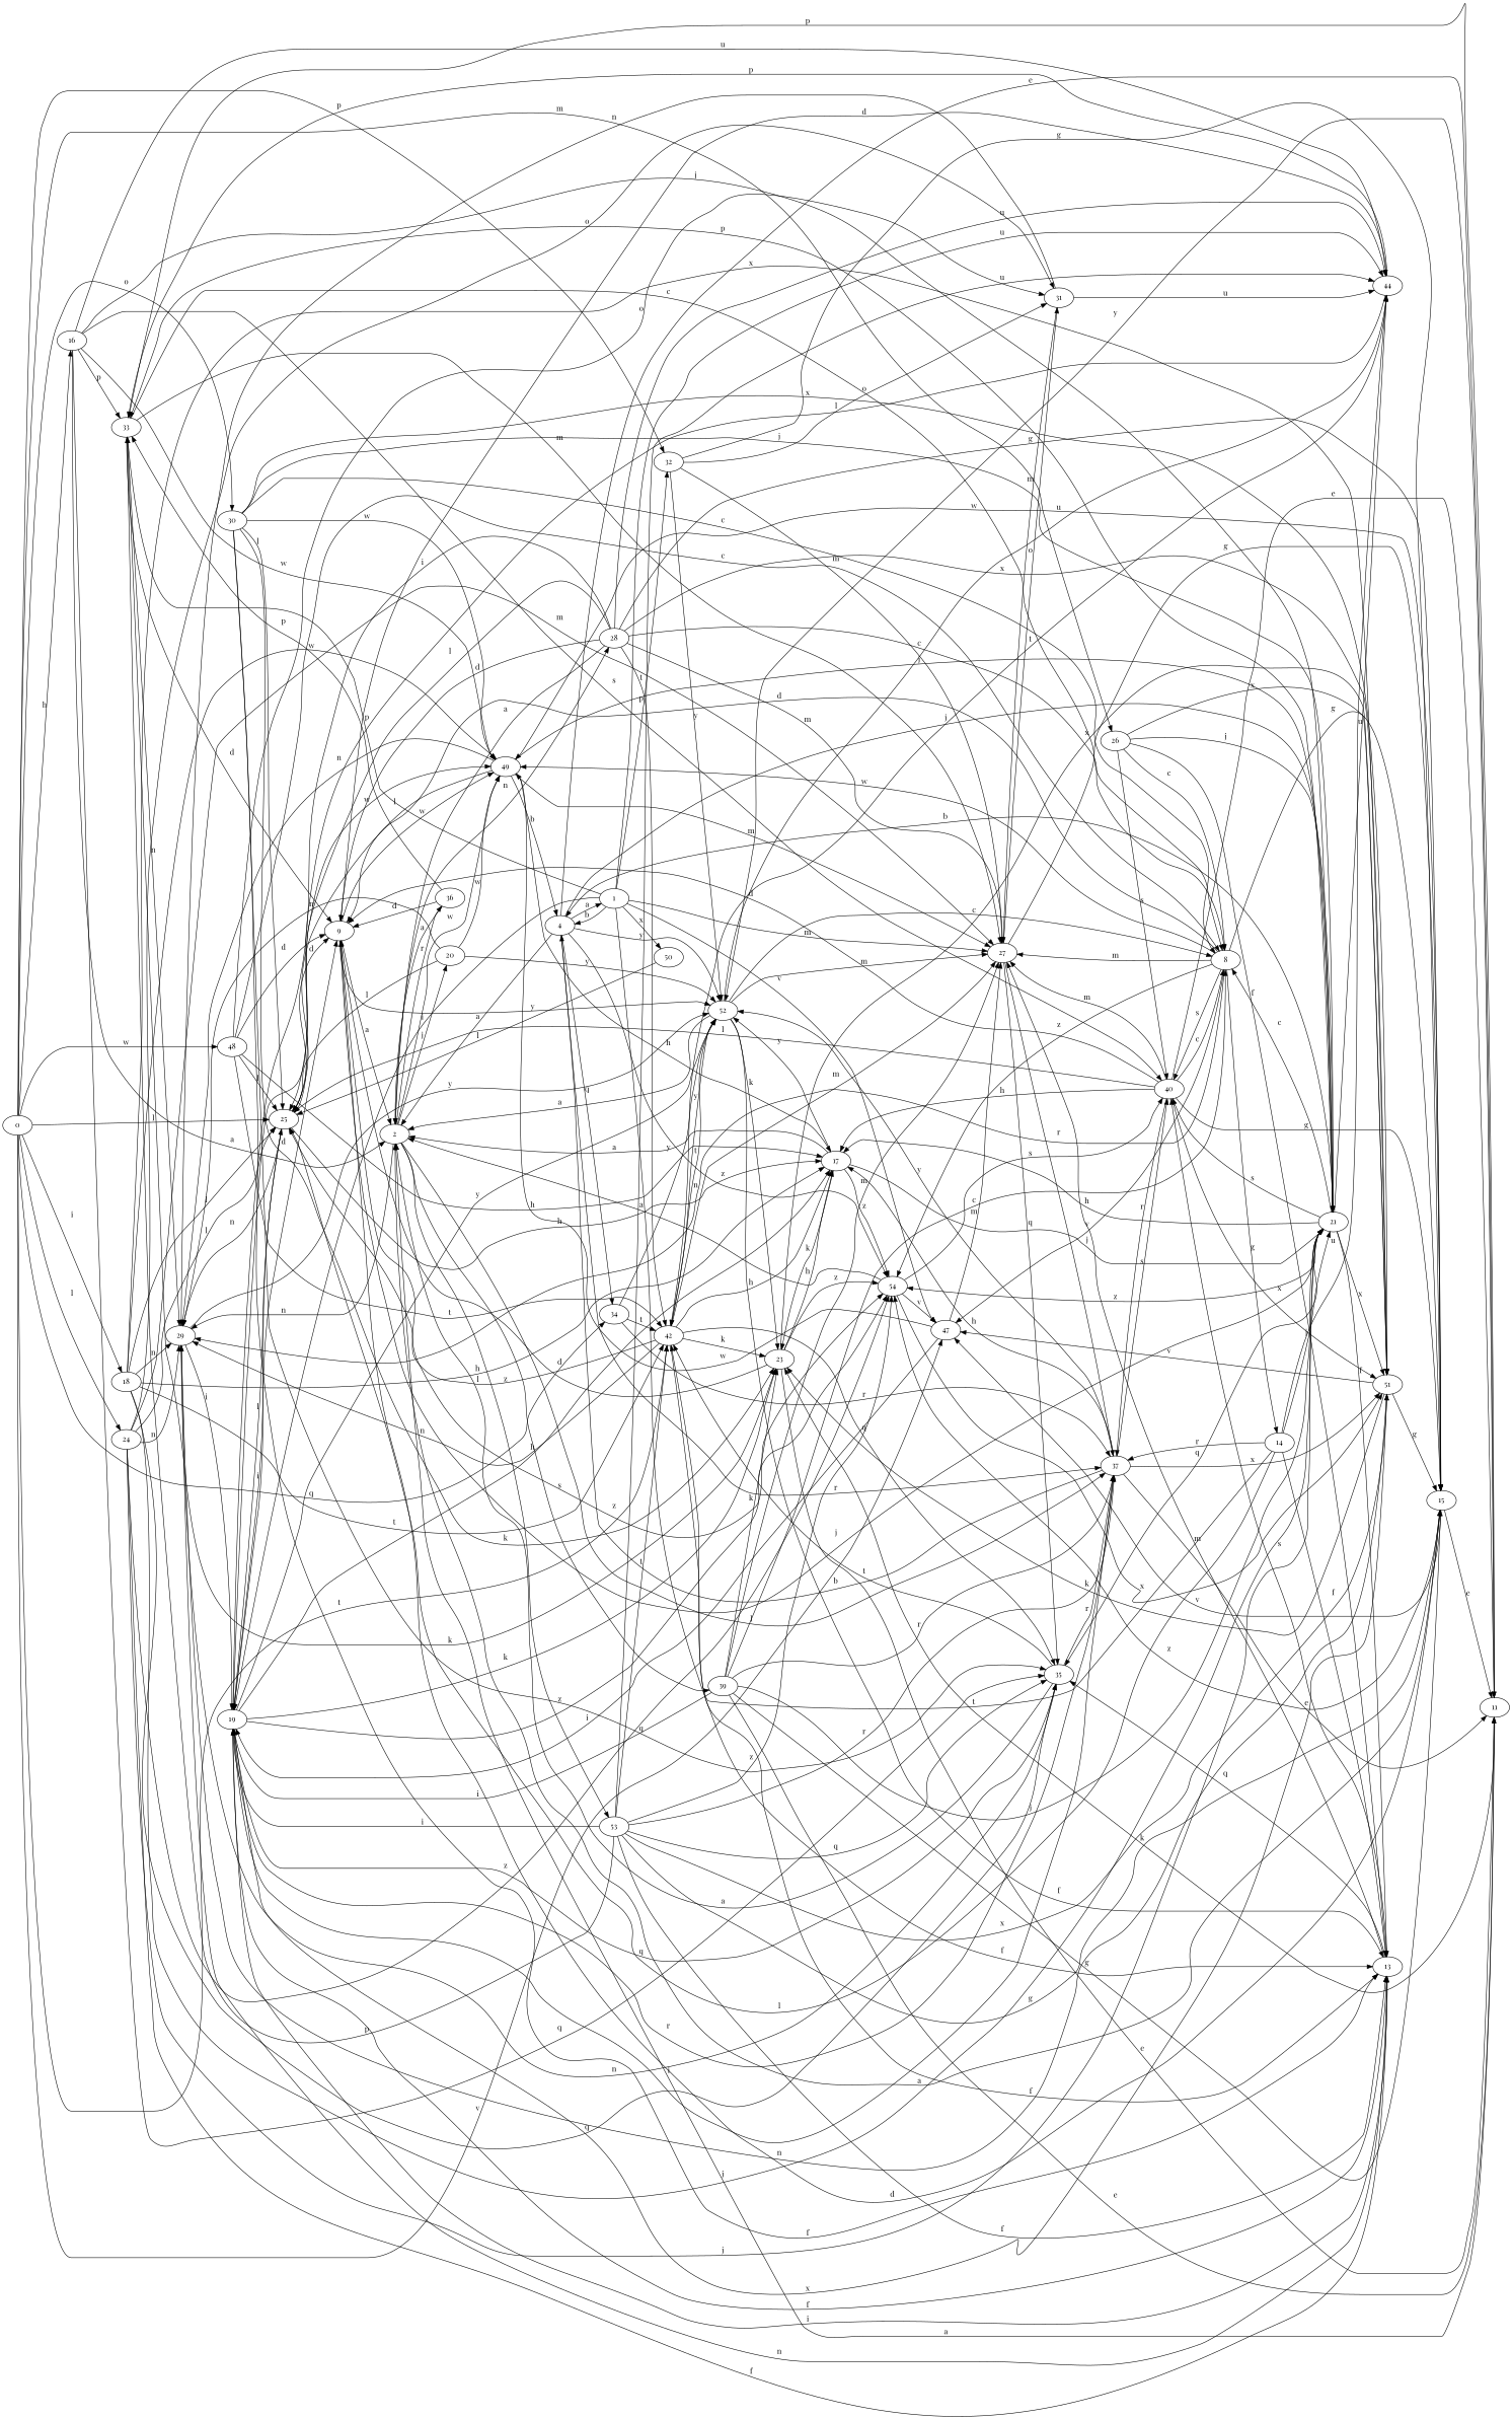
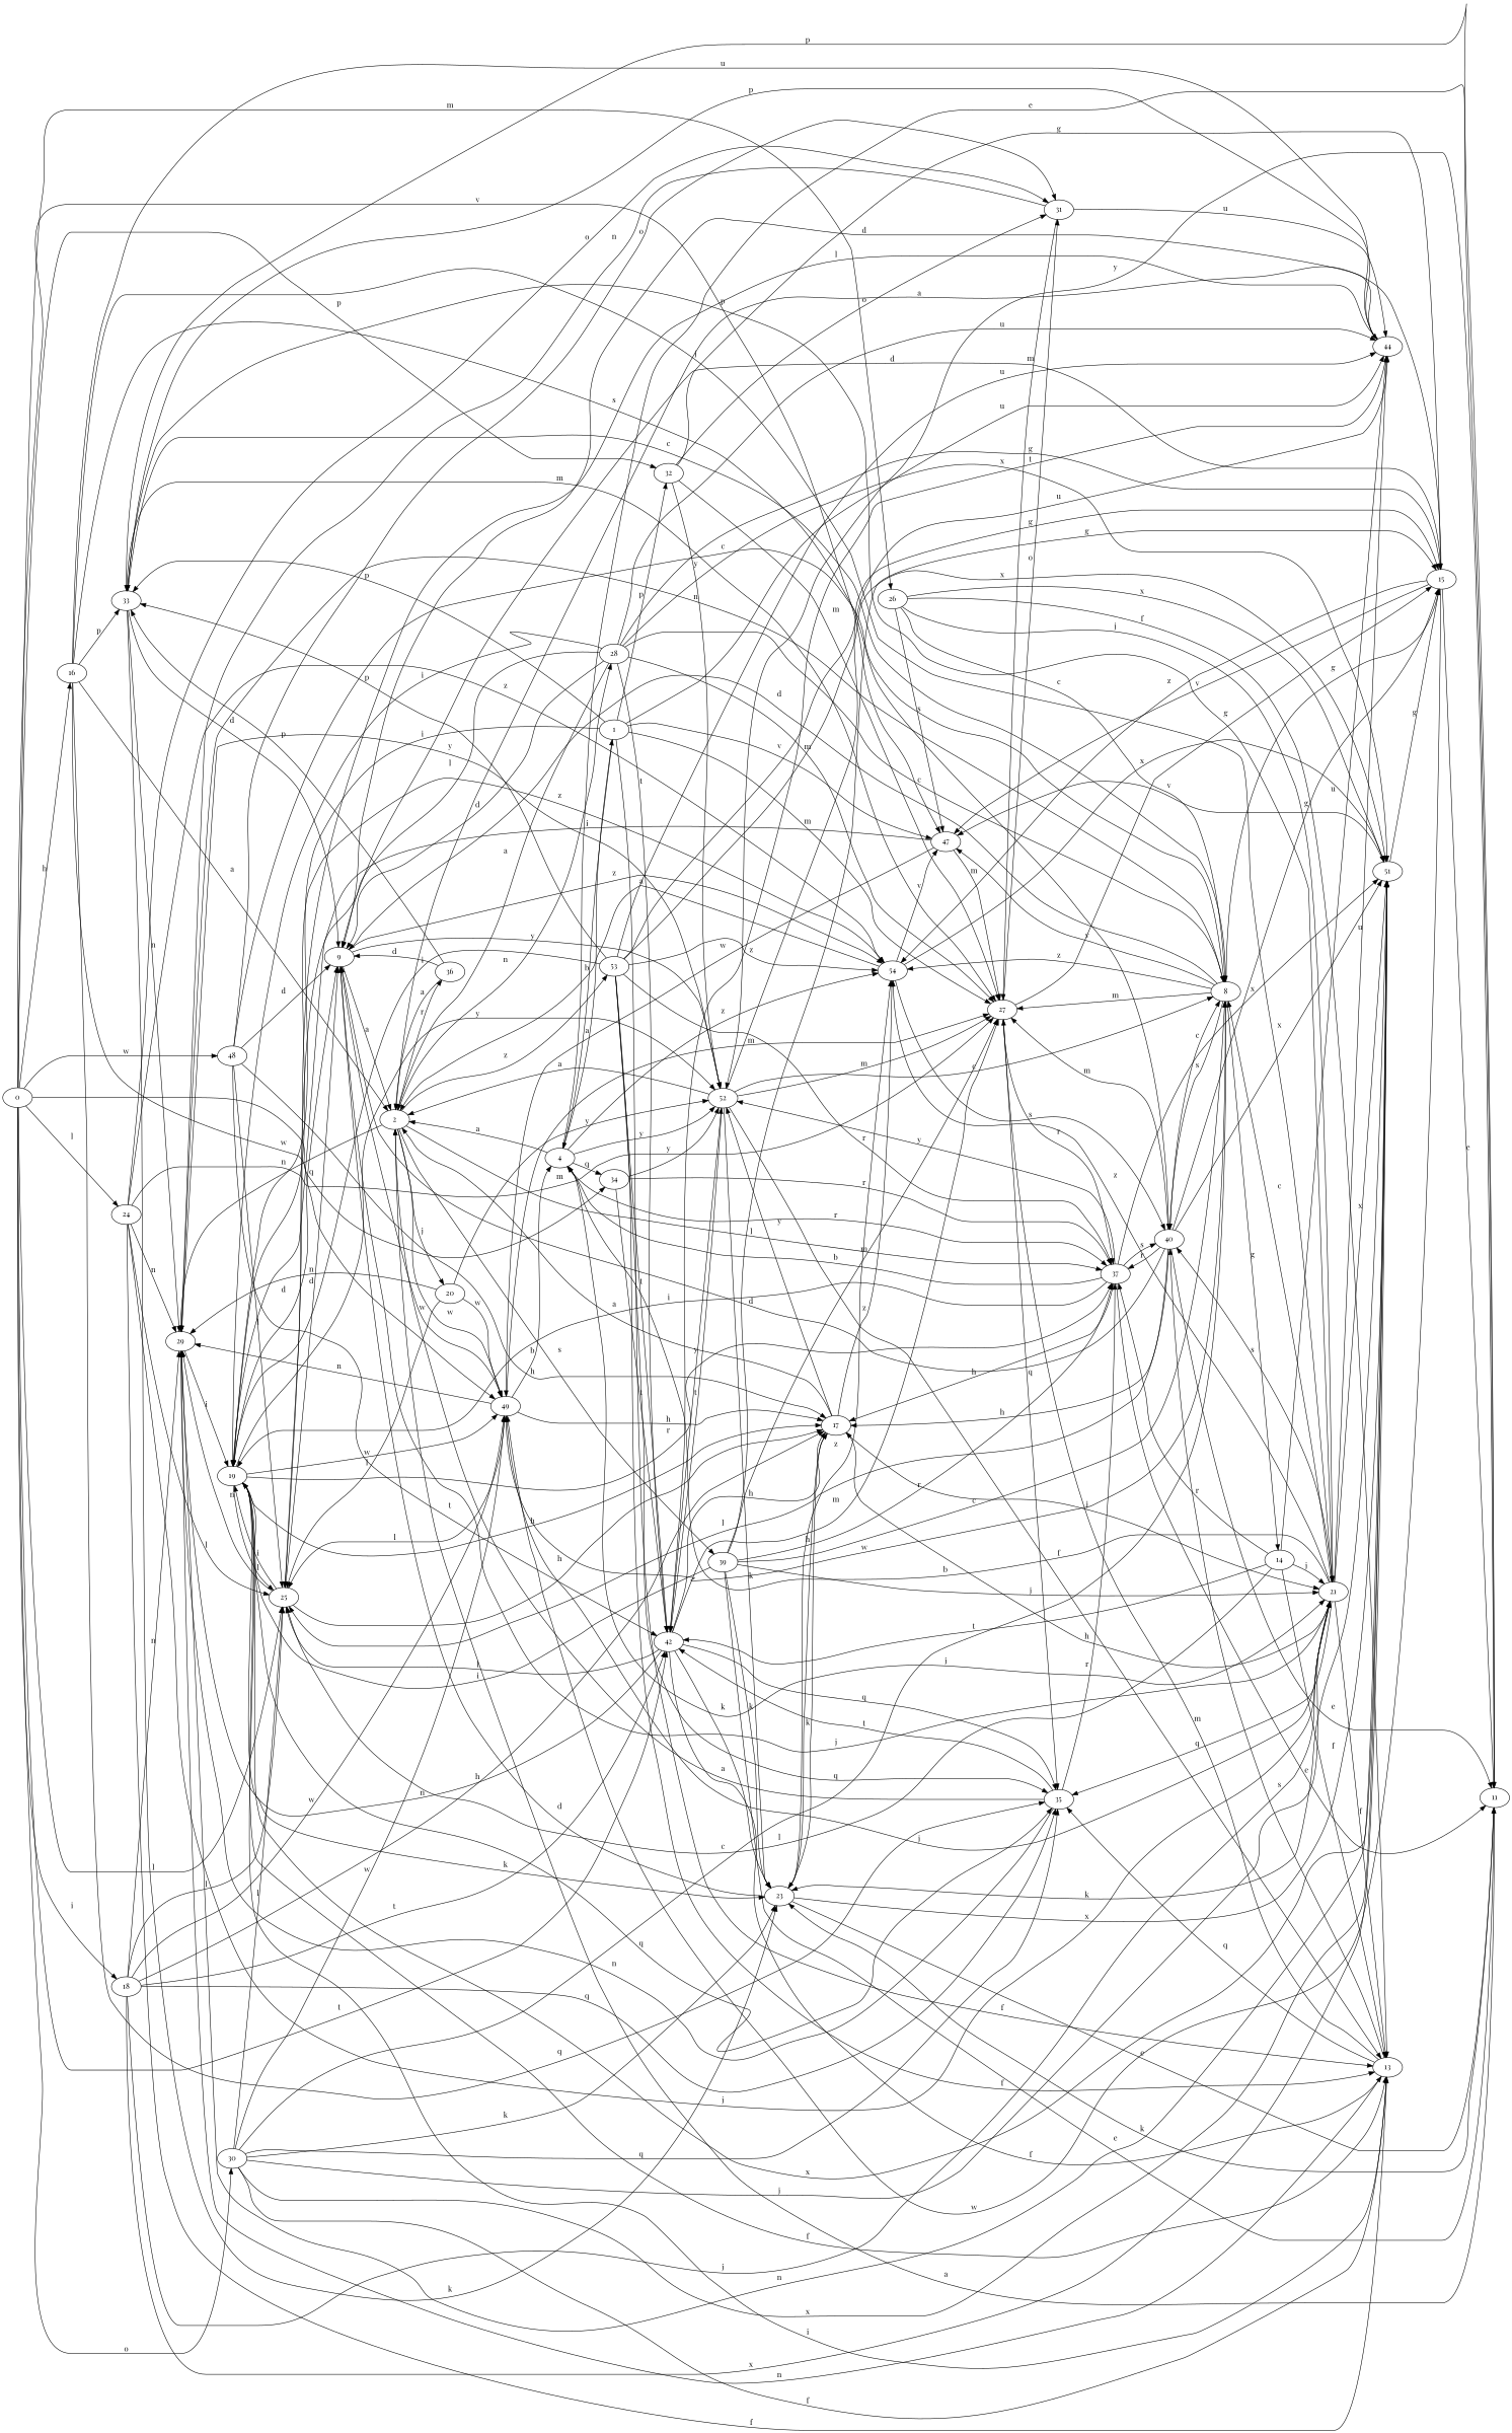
  strict digraph {
    fontname="Playfair Display"
    rankdir=LR
    node [fontname="Playfair Display"]
    edge [fontname="Playfair Display"]
    0
    16
    18
    24
    25
    26
    30
    32
    34
    42
    47
    48
    33
    44
    2
    49
    21
    40
    35
    29
    17
    51
    13
    27
    54
    31
    19
    9
    8
    23
    52
    15
    37
    1
    4
-   50
    11
    20
    28
    36
    39
    53
    14
    0 -> 16 [label=h]
    0 -> 18 [label=i]
    0 -> 24 [label=l]
    0 -> 25 [label=l]
    0 -> 26 [label=m]
    0 -> 30 [label=o]
    0 -> 32 [label=p]
    0 -> 34 [label=q]
    0 -> 42 [label=t]
    0 -> 47 [label=v]
    0 -> 48 [label=w]
    16 -> 33 [label=p]
    16 -> 44 [label=u]
    16 -> 2 [label=a]
    16 -> 49 [label=w]
    16 -> 21 [label=j]
    16 -> 40 [label=s]
    16 -> 35 [label=q]
    18 -> 25 [label=l]
    18 -> 42 [label=t]
    18 -> 49 [label=w]
    18 -> 21 [label=j]
    18 -> 35 [label=q]
    18 -> 29 [label=n]
    18 -> 17 [label=h]
    18 -> 51 [label=x]
    24 -> 25 [label=l]
    24 -> 21 [label=j]
    24 -> 29 [label=n]
    24 -> 13 [label=f]
    24 -> 27 [label=m]
    24 -> 54 [label=z]
    24 -> 31 [label=o]
    25 -> 29 [label=n]
    25 -> 17 [label=h]
    25 -> 19 [label=i]
    25 -> 9 [label=d]
    26 -> 21 [label=j]
-   26 -> 40 [label=s]
+   26 -> 47 [label=s]
    26 -> 51 [label=x]
    26 -> 13 [label=f]
    26 -> 8 [label=c]
    30 -> 25 [label=l]
    30 -> 49 [label=w]
    30 -> 21 [label=j]
    30 -> 35 [label=q]
    30 -> 51 [label=x]
    30 -> 13 [label=f]
    30 -> 8 [label=c]
    30 -> 23 [label=k]
    32 -> 27 [label=m]
    32 -> 31 [label=o]
    32 -> 52 [label=y]
    32 -> 15 [label=g]
    34 -> 42 [label=t]
    34 -> 52 [label=y]
    34 -> 37 [label=r]
    42 -> 25 [label=l]
    42 -> 35 [label=q]
    42 -> 29 [label=n]
    42 -> 17 [label=h]
    42 -> 13 [label=f]
    42 -> 27 [label=m]
    42 -> 23 [label=k]
    42 -> 52 [label=y]
    47 -> 49 [label=w]
    47 -> 27 [label=m]
    47 -> 19 [label=i]
    48 -> 25 [label=l]
    48 -> 42 [label=t]
    48 -> 17 [label=h]
    48 -> 31 [label=o]
    48 -> 9 [label=d]
    48 -> 8 [label=c]
    33 -> 29 [label=n]
    33 -> 27 [label=m]
    33 -> 9 [label=d]
    33 -> 8 [label=c]
    33 -> 23 [label=k]
    44 -> 25 [label=l]
    44 -> 42 [label=t]
    44 -> 33 [label=p]
    44 -> 9 [label=d]
    2 -> 49 [label=w]
    2 -> 29 [label=n]
    2 -> 37 [label=l]
    2 -> 20 [label=j]
    2 -> 28 [label=n]
    2 -> 36 [label=r]
    2 -> 39 [label=s]
    2 -> 53 [label=z]
    49 -> 25 [label=l]
    49 -> 21 [label=j]
    49 -> 29 [label=n]
    49 -> 17 [label=h]
    49 -> 27 [label=m]
    49 -> 4 [label=b]
    21 -> 33 [label=p]
    21 -> 44 [label=u]
    21 -> 40 [label=s]
    21 -> 35 [label=q]
    21 -> 17 [label=h]
    21 -> 51 [label=x]
    21 -> 13 [label=f]
    21 -> 54 [label=z]
    21 -> 8 [label=c]
    21 -> 4 [label=b]
    40 -> 25 [label=l]
    40 -> 17 [label=h]
    40 -> 51 [label=x]
    40 -> 27 [label=m]
    40 -> 9 [label=d]
    40 -> 8 [label=c]
    40 -> 15 [label=g]
    40 -> 37 [label=r]
    40 -> 11 [label=e]
    35 -> 42 [label=t]
    35 -> 2 [label=a]
    35 -> 29 [label=n]
    35 -> 37 [label=r]
    29 -> 19 [label=i]
    29 -> 52 [label=y]
    17 -> 2 [label=a]
    17 -> 21 [label=j]
    17 -> 54 [label=z]
    17 -> 23 [label=k]
    17 -> 52 [label=y]
    51 -> 47 [label=v]
    51 -> 29 [label=n]
    51 -> 23 [label=k]
    51 -> 15 [label=g]
    13 -> 40 [label=s]
    13 -> 35 [label=q]
    13 -> 29 [label=n]
    13 -> 27 [label=m]
    13 -> 19 [label=i]
    27 -> 35 [label=q]
    27 -> 31 [label=o]
    27 -> 15 [label=g]
    27 -> 37 [label=r]
    54 -> 47 [label=v]
    54 -> 2 [label=a]
    54 -> 40 [label=s]
    54 -> 51 [label=x]
    31 -> 44 [label=u]
    31 -> 29 [label=n]
    31 -> 27 [label=m]
    19 -> 25 [label=l]
    19 -> 49 [label=w]
    19 -> 35 [label=q]
    19 -> 17 [label=h]
    19 -> 51 [label=x]
    19 -> 13 [label=f]
    19 -> 54 [label=z]
    19 -> 9 [label=d]
    19 -> 23 [label=k]
    19 -> 52 [label=y]
    19 -> 37 [label=r]
    9 -> 2 [label=a]
    9 -> 49 [label=w]
    9 -> 21 [label=j]
    9 -> 54 [label=z]
    9 -> 52 [label=y]
    8 -> 47 [label=v]
    8 -> 49 [label=w]
    8 -> 40 [label=s]
    8 -> 29 [label=n]
    8 -> 27 [label=m]
    8 -> 54 [label=z]
    8 -> 9 [label=d]
    8 -> 15 [label=g]
    8 -> 14 [label=g]
    23 -> 17 [label=h]
    23 -> 51 [label=x]
    23 -> 54 [label=z]
    23 -> 9 [label=d]
    23 -> 11 [label=e]
    52 -> 42 [label=t]
    52 -> 44 [label=u]
    52 -> 2 [label=a]
    52 -> 13 [label=f]
    52 -> 27 [label=m]
    52 -> 8 [label=c]
    52 -> 23 [label=k]
    15 -> 47 [label=v]
    15 -> 2 [label=a]
    15 -> 49 [label=w]
    15 -> 54 [label=z]
    15 -> 9 [label=d]
    15 -> 11 [label=e]
    37 -> 40 [label=s]
    37 -> 17 [label=h]
    37 -> 51 [label=x]
    37 -> 19 [label=i]
    37 -> 52 [label=y]
    37 -> 4 [label=b]
    37 -> 11 [label=e]
    1 -> 32 [label=p]
    1 -> 47 [label=v]
    1 -> 33 [label=p]
    1 -> 44 [label=u]
    1 -> 13 [label=f]
    1 -> 27 [label=m]
    1 -> 19 [label=i]
    1 -> 4 [label=b]
-   1 -> 50 [label=x]
    4 -> 34 [label=q]
    4 -> 2 [label=a]
    4 -> 21 [label=j]
    4 -> 54 [label=z]
    4 -> 52 [label=y]
    4 -> 37 [label=r]
    4 -> 1 [label=a]
    4 -> 11 [label=e]
-   50 -> 25 [label=l]
    11 -> 33 [label=p]
    11 -> 2 [label=a]
    11 -> 23 [label=k]
    11 -> 52 [label=y]
    20 -> 25 [label=l]
    20 -> 49 [label=w]
    20 -> 29 [label=n]
    20 -> 52 [label=y]
    28 -> 25 [label=l]
    28 -> 42 [label=t]
    28 -> 44 [label=u]
    28 -> 2 [label=a]
    28 -> 51 [label=x]
    28 -> 27 [label=m]
    28 -> 19 [label=i]
    28 -> 9 [label=d]
    28 -> 8 [label=c]
    28 -> 15 [label=g]
    36 -> 33 [label=p]
    36 -> 2 [label=a]
    36 -> 9 [label=d]
    39 -> 21 [label=j]
    39 -> 27 [label=m]
    39 -> 19 [label=i]
    39 -> 8 [label=c]
    39 -> 23 [label=k]
    39 -> 15 [label=g]
    39 -> 37 [label=r]
    39 -> 11 [label=e]
    53 -> 42 [label=t]
    53 -> 33 [label=p]
    53 -> 44 [label=u]
    53 -> 35 [label=q]
    53 -> 51 [label=x]
    53 -> 13 [label=f]
    53 -> 54 [label=z]
    53 -> 19 [label=i]
    53 -> 15 [label=g]
    53 -> 37 [label=r]
    14 -> 25 [label=l]
    14 -> 42 [label=t]
    14 -> 44 [label=u]
    14 -> 21 [label=j]
    14 -> 13 [label=f]
    14 -> 37 [label=r]
  }
